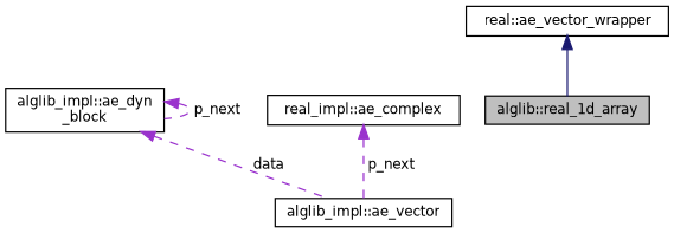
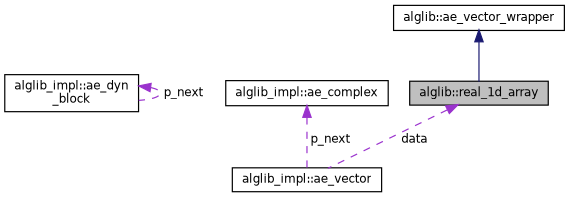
  digraph {
    node [color=black fillcolor=white fontname=Helvetica fontsize=10 shape=record style=filled]
    edge [color=darkorchid3 dir=back fontname=Helvetica fontsize=10 labelfontname=Helvetica labelfontsize=10 style=dashed]
    n1 [fillcolor=grey75 fontcolor=black height=0.2 label="alglib::real_1d_array" width=0.4]
-   n2 [height=0.2 label="real::ae_vector_wrapper" width=0.4]
+   n2 [height=0.2 label="alglib::ae_vector_wrapper" width=0.4]
    n3 [height=0.2 label="alglib_impl::ae_vector" width=0.4]
    n4 [height=0.2 label="alglib_impl::ae_dyn\l_block" width=0.4]
-   n5 [height=0.2 label="real_impl::ae_complex" width=0.4]
+   n5 [height=0.2 label="alglib_impl::ae_complex" width=0.4]
    n2 -> n1 [color=midnightblue style=solid]
-   n4 -> n3 [label=" data"]
+   n1 -> n3 [label=" data"]
    n4 -> n4 [label=" p_next"]
    n5 -> n3 [label=" p_next"]
  }
